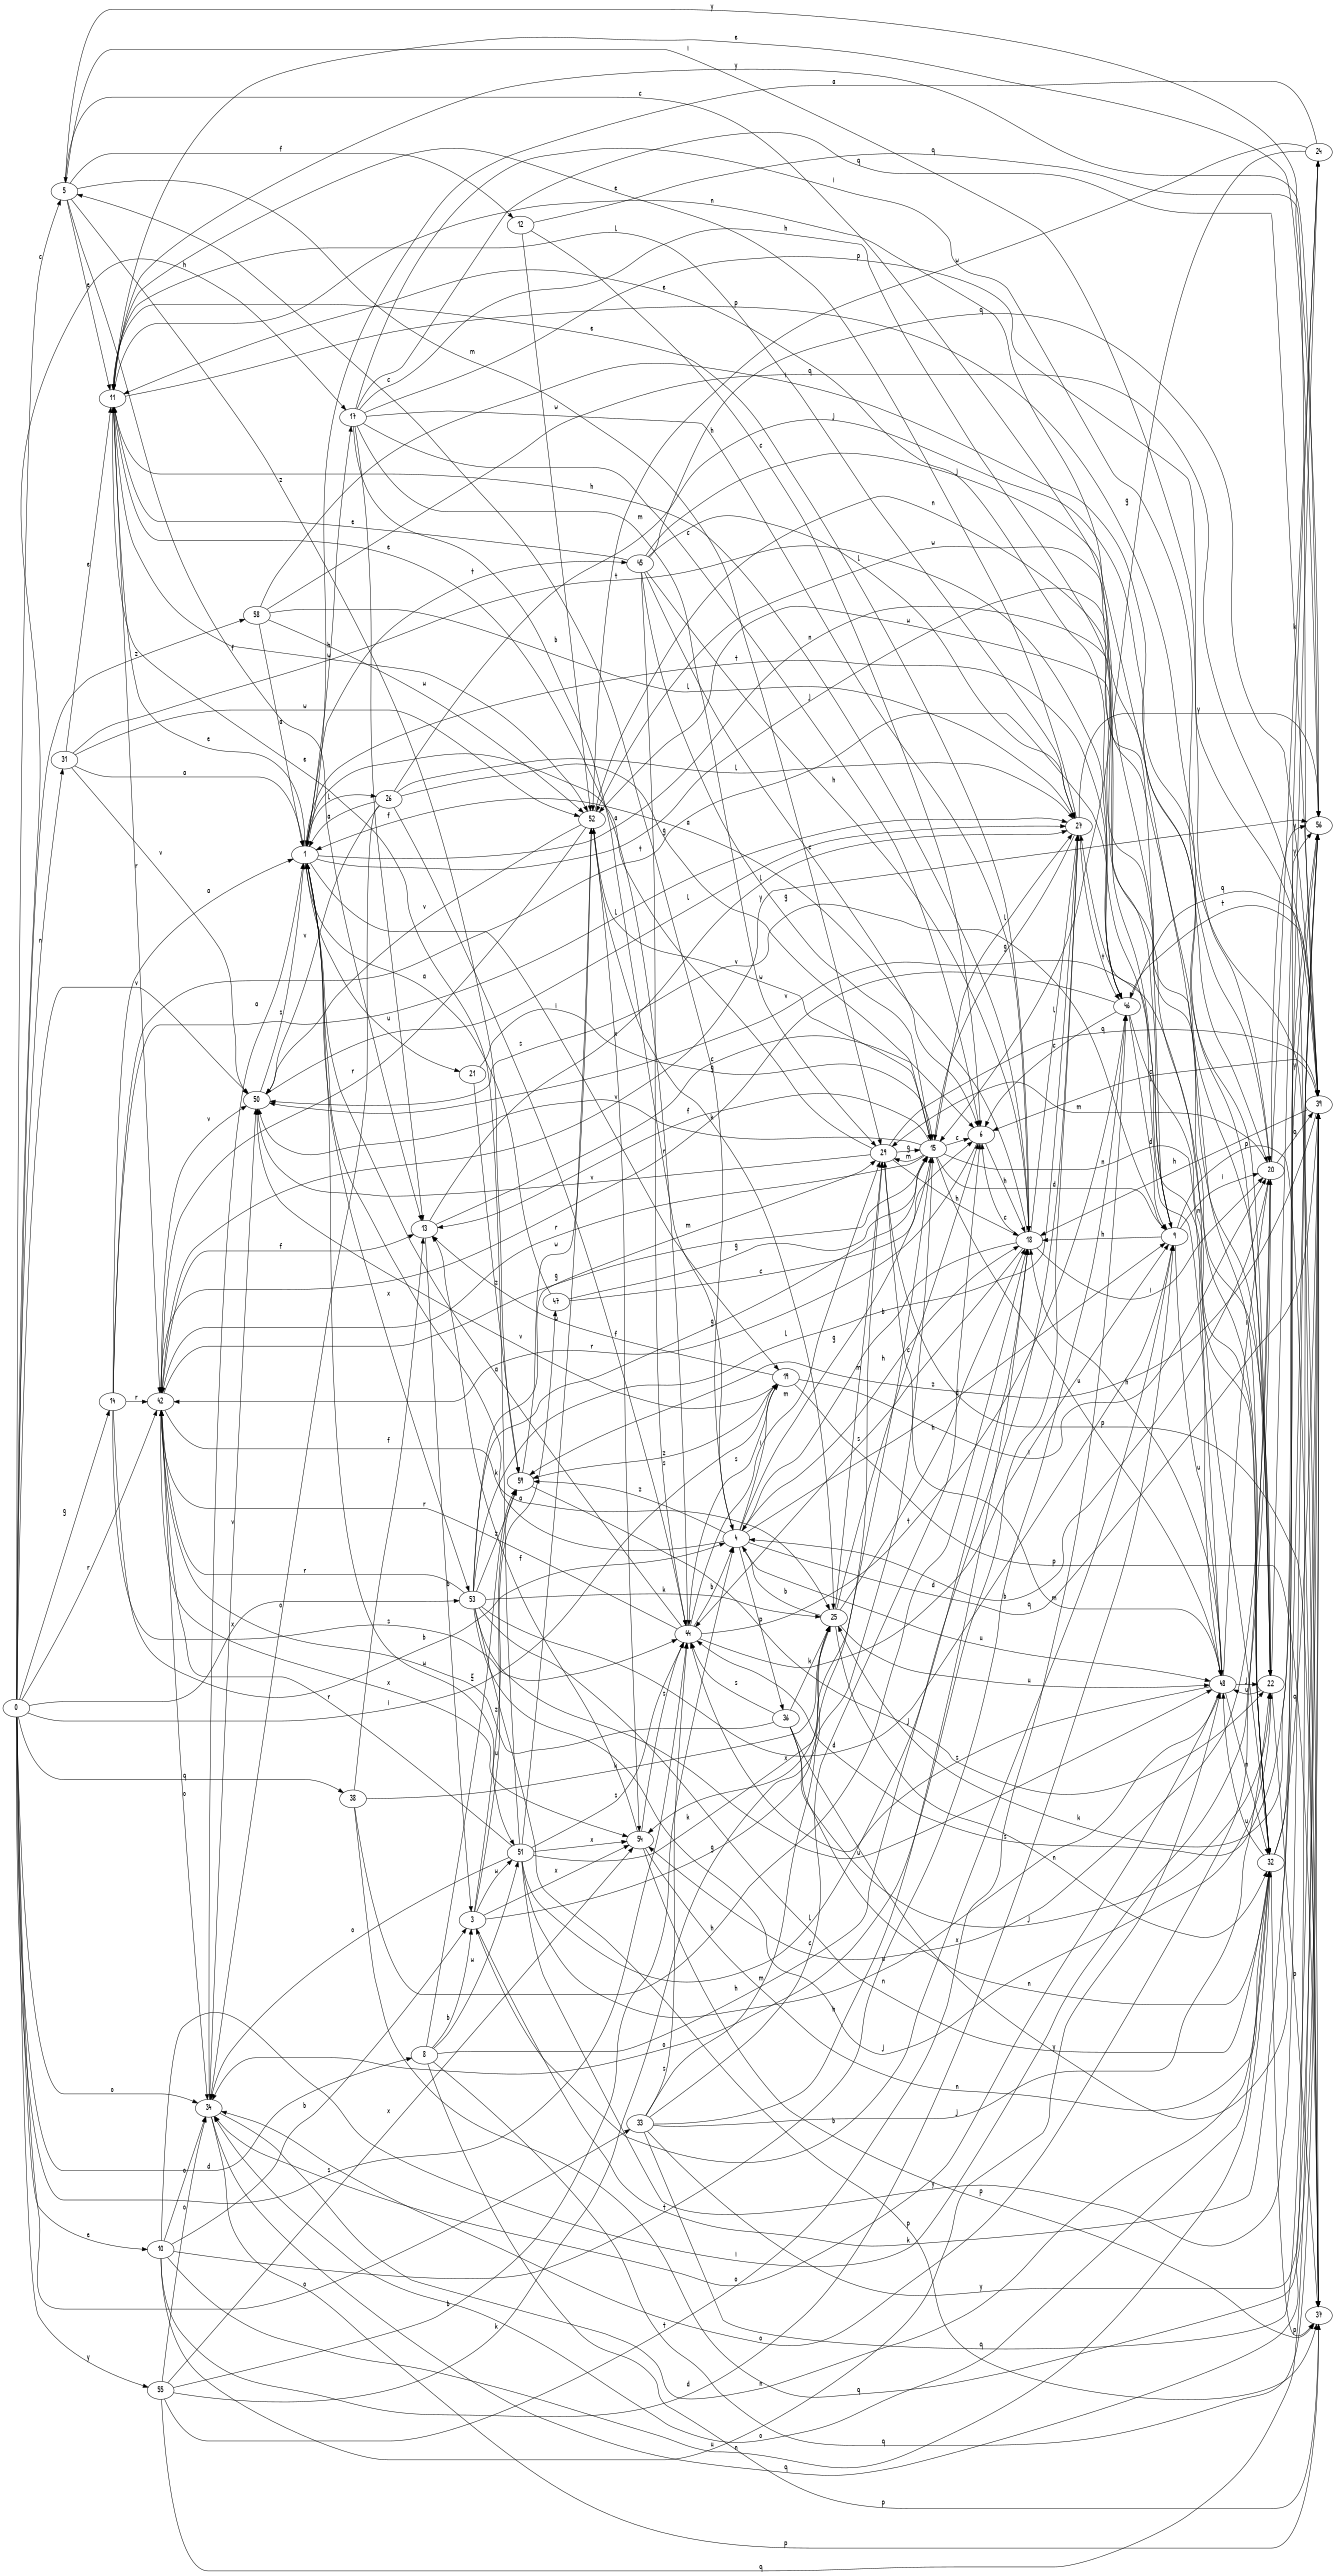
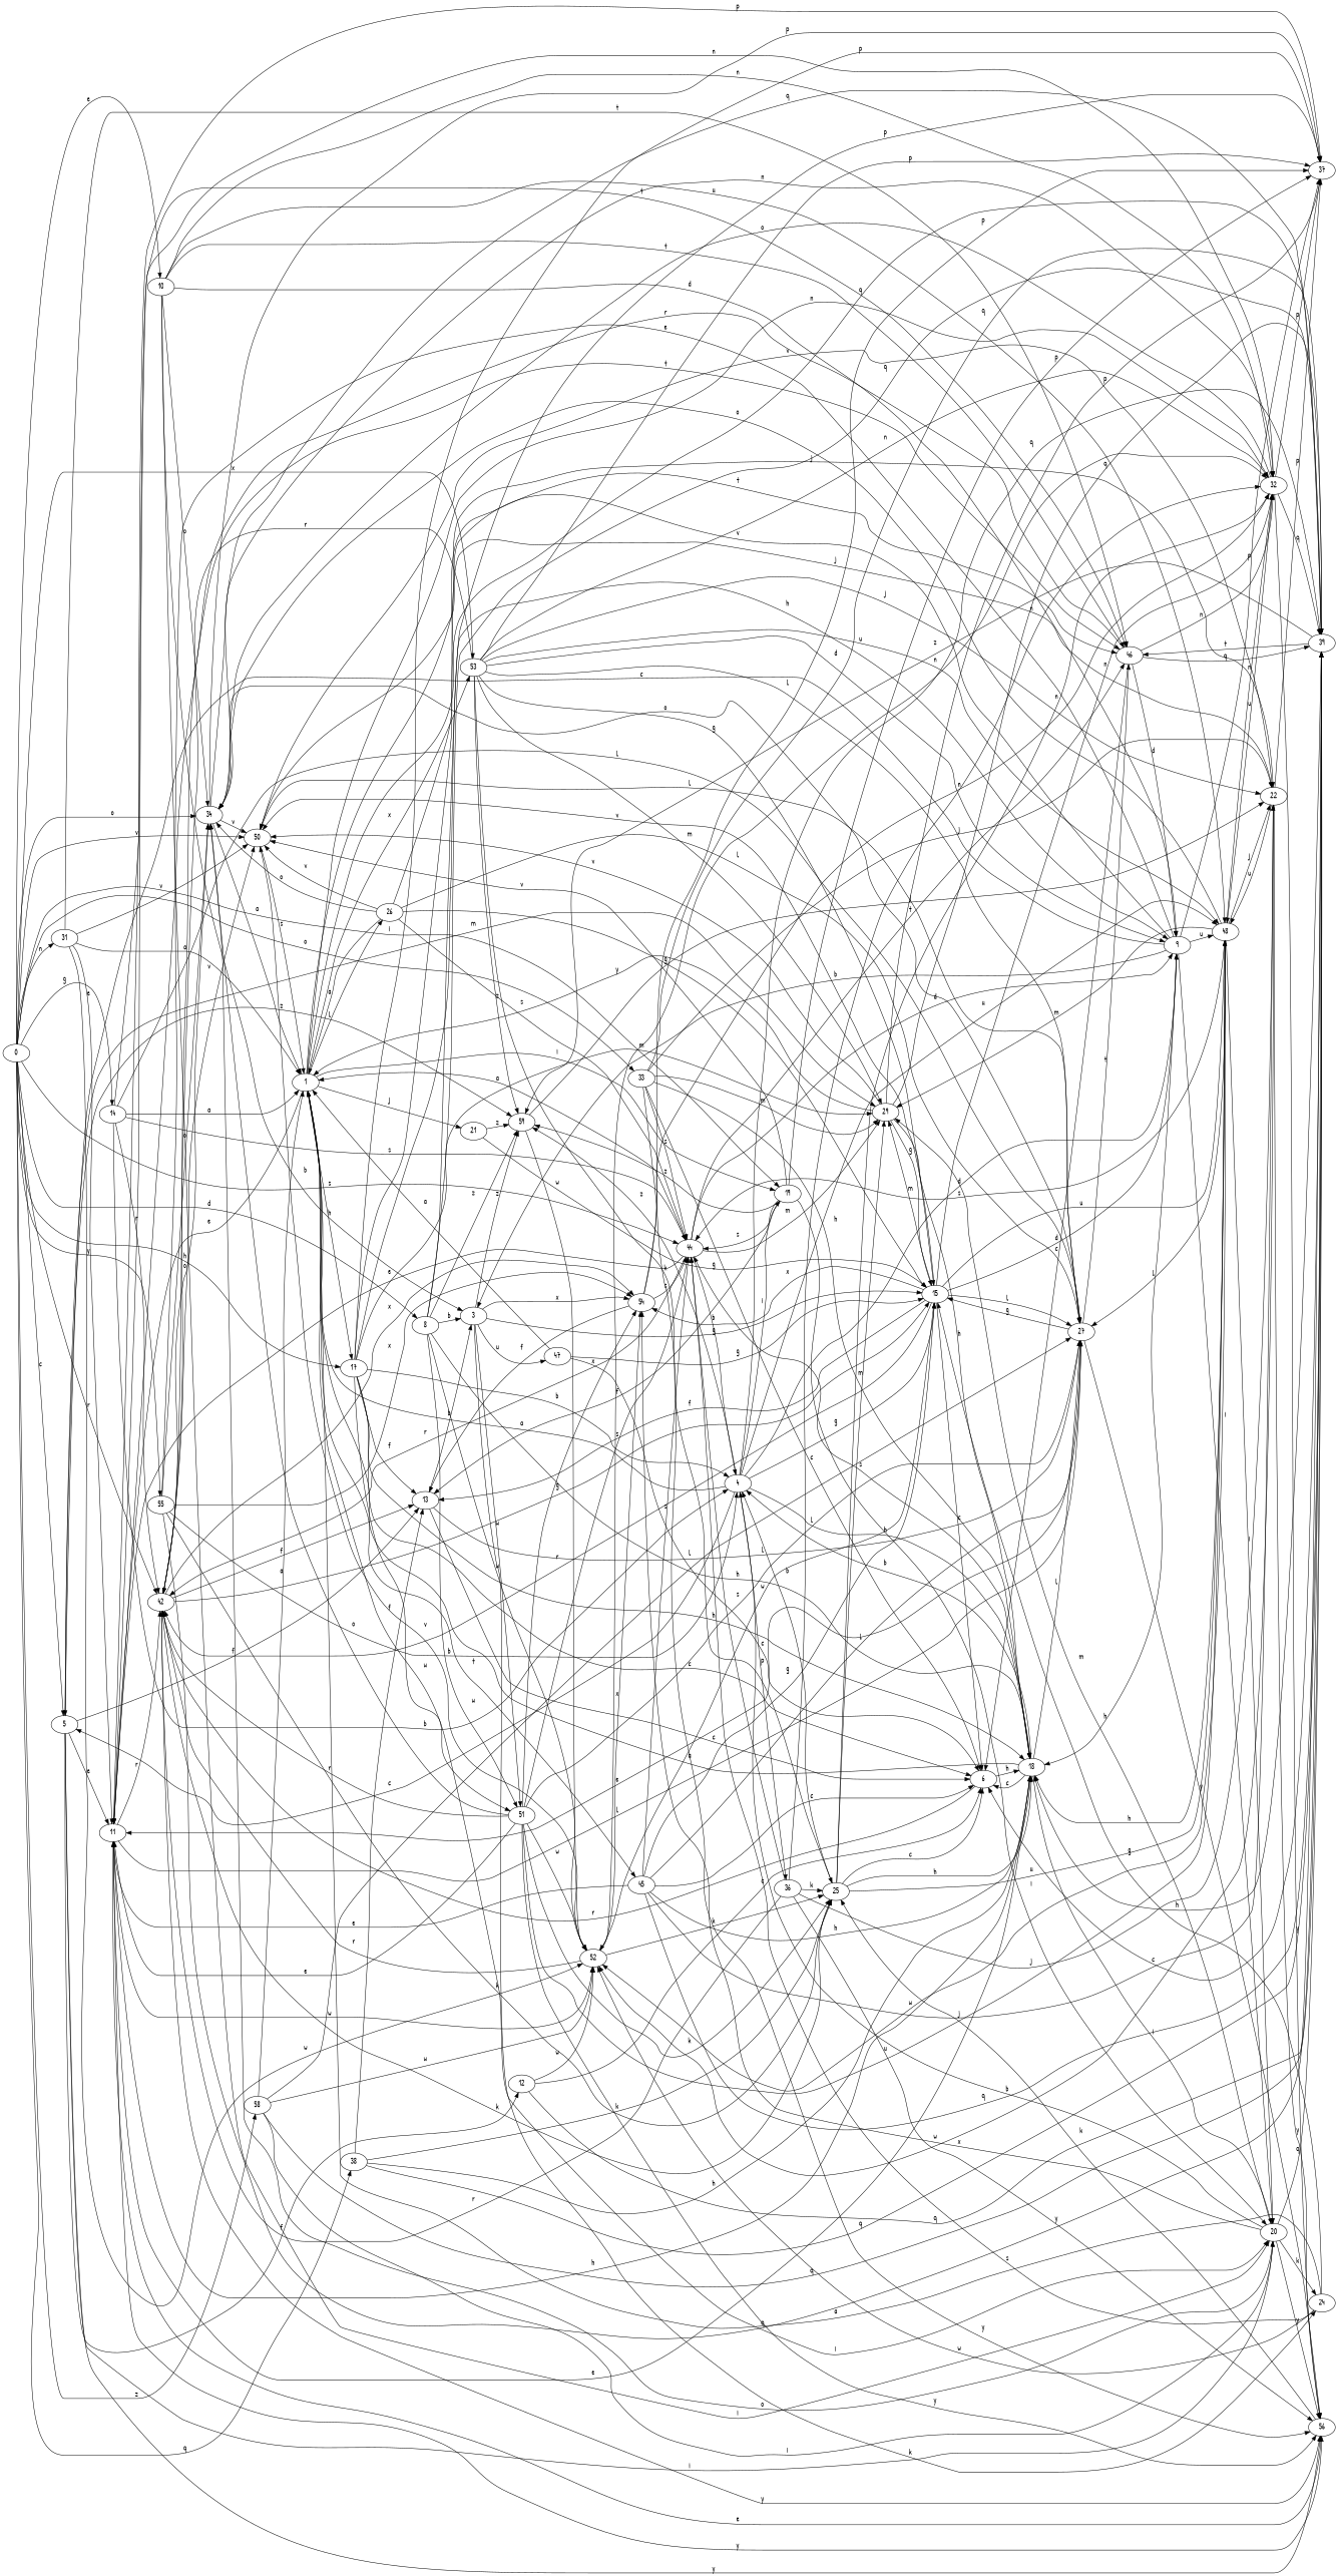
  strict digraph {
    fontname="Patrick Hand"
    rankdir=LR
    node [fontname="Patrick Hand"]
    edge [fontname="Patrick Hand"]
    0
    5
    8
    10
    14
    17
    19
    31
    33
    34
    38
    42
    44
    50
    53
    55
    58
    11
    59
    12
    13
    20
    29
    56
    51
    3
    18
    39
    37
    52
    32
    46
    9
    48
    1
    4
    27
    6
    22
    25
    15
    54
    21
    26
    45
    24
    47
    36
    0 -> 5 [label=c]
    0 -> 8 [label=d]
    0 -> 10 [label=e]
    0 -> 14 [label=g]
    0 -> 17 [label=h]
    0 -> 19 [label=i]
    0 -> 31 [label=n]
    0 -> 33 [label=o]
    0 -> 34 [label=o]
    0 -> 38 [label=q]
    0 -> 42 [label=r]
    0 -> 44 [label=s]
    0 -> 50 [label=v]
    0 -> 53 [label=x]
    0 -> 55 [label=y]
    0 -> 58 [label=z]
    5 -> 11 [label=e]
    5 -> 59 [label=z]
    5 -> 12 [label=f]
    5 -> 13 [label=f]
    5 -> 20 [label=i]
    5 -> 29 [label=m]
    5 -> 56 [label=y]
    8 -> 59 [label=z]
    8 -> 51 [label=w]
    8 -> 3 [label=b]
    8 -> 18 [label=h]
    8 -> 39 [label=q]
    8 -> 37 [label=p]
+   8 -> 52 [label=w]
    10 -> 34 [label=o]
    10 -> 20 [label=i]
    10 -> 3 [label=b]
    10 -> 32 [label=n]
    10 -> 46 [label=t]
    10 -> 9 [label=d]
    10 -> 48 [label=u]
    14 -> 42 [label=r]
    14 -> 44 [label=s]
    14 -> 46 [label=t]
    14 -> 1 [label=a]
    14 -> 4 [label=b]
    14 -> 27 [label=l]
    17 -> 13 [label=f]
    17 -> 20 [label=i]
    17 -> 29 [label=m]
    17 -> 18 [label=h]
    17 -> 39 [label=q]
    17 -> 37 [label=p]
    17 -> 9 [label=h]
    17 -> 4 [label=b]
    17 -> 6 [label=c]
    19 -> 44 [label=s]
    19 -> 50 [label=v]
    19 -> 59 [label=z]
    19 -> 13 [label=f]
    19 -> 20 [label=i]
    19 -> 37 [label=p]
    31 -> 50 [label=v]
    31 -> 11 [label=e]
    31 -> 52 [label=w]
    31 -> 46 [label=t]
    31 -> 1 [label=a]
    33 -> 44 [label=s]
    33 -> 29 [label=m]
    33 -> 56 [label=y]
    33 -> 18 [label=h]
    33 -> 39 [label=q]
    33 -> 6 [label=c]
    33 -> 22 [label=j]
    34 -> 50 [label=v]
    34 -> 39 [label=q]
    34 -> 37 [label=p]
    34 -> 32 [label=n]
    34 -> 1 [label=a]
    38 -> 13 [label=f]
    38 -> 18 [label=h]
    38 -> 39 [label=q]
    38 -> 25 [label=k]
    42 -> 34 [label=o]
    42 -> 50 [label=v]
    42 -> 13 [label=f]
    42 -> 56 [label=y]
    42 -> 25 [label=k]
    42 -> 15 [label=g]
    42 -> 54 [label=x]
    44 -> 42 [label=r]
    44 -> 11 [label=e]
    44 -> 29 [label=m]
    44 -> 46 [label=t]
    44 -> 9 [label=d]
    44 -> 1 [label=a]
    44 -> 4 [label=b]
    50 -> 1 [label=s]
    50 -> 27 [label=l]
    53 -> 42 [label=r]
    53 -> 59 [label=z]
    53 -> 29 [label=m]
    53 -> 37 [label=p]
    53 -> 32 [label=n]
    53 -> 9 [label=d]
    53 -> 48 [label=u]
    53 -> 27 [label=l]
    53 -> 22 [label=j]
    53 -> 25 [label=k]
    53 -> 15 [label=g]
    55 -> 34 [label=o]
    55 -> 39 [label=q]
    55 -> 46 [label=t]
    55 -> 4 [label=b]
    55 -> 25 [label=k]
    55 -> 54 [label=x]
    58 -> 20 [label=i]
    58 -> 39 [label=q]
    58 -> 52 [label=w]
    58 -> 1 [label=a]
    58 -> 27 [label=l]
    11 -> 42 [label=r]
    11 -> 56 [label=y]
    11 -> 18 [label=h]
    11 -> 37 [label=p]
    11 -> 52 [label=w]
    11 -> 32 [label=n]
    11 -> 27 [label=l]
    59 -> 52 [label=w]
    59 -> 22 [label=j]
    12 -> 39 [label=q]
    12 -> 52 [label=w]
    12 -> 6 [label=c]
    13 -> 3 [label=b]
    13 -> 27 [label=l]
    13 -> 6 [label=c]
    20 -> 34 [label=o]
    20 -> 29 [label=m]
    20 -> 56 [label=y]
    20 -> 39 [label=q]
    20 -> 4 [label=b]
    20 -> 54 [label=x]
    20 -> 24 [label=k]
    29 -> 50 [label=v]
    29 -> 18 [label=h]
    29 -> 39 [label=q]
    29 -> 37 [label=p]
-   29 -> 1 [label=a]
+   29 -> 1 [label=y]
    29 -> 15 [label=g]
    56 -> 11 [label=e]
    56 -> 25 [label=k]
    51 -> 34 [label=o]
    51 -> 42 [label=r]
    51 -> 44 [label=s]
    51 -> 11 [label=e]
    51 -> 56 [label=y]
    51 -> 52 [label=w]
    51 -> 48 [label=u]
    51 -> 27 [label=l]
    51 -> 25 [label=k]
    51 -> 54 [label=x]
    3 -> 59 [label=z]
    3 -> 51 [label=w]
    3 -> 15 [label=g]
    3 -> 54 [label=x]
    3 -> 24 [label=k]
    3 -> 47 [label=u]
    18 -> 44 [label=s]
    18 -> 11 [label=e]
    18 -> 20 [label=i]
    18 -> 1 [label=a]
    18 -> 4 [label=b]
    18 -> 27 [label=l]
    18 -> 6 [label=c]
    39 -> 59 [label=z]
    39 -> 18 [label=h]
    39 -> 46 [label=t]
    39 -> 6 [label=c]
    52 -> 42 [label=r]
    52 -> 50 [label=v]
    52 -> 32 [label=n]
    52 -> 25 [label=k]
    52 -> 54 [label=x]
    32 -> 34 [label=o]
    32 -> 56 [label=y]
    32 -> 39 [label=q]
    32 -> 37 [label=p]
    32 -> 48 [label=u]
    46 -> 42 [label=r]
    46 -> 39 [label=q]
    46 -> 32 [label=n]
    46 -> 9 [label=d]
    46 -> 6 [label=c]
    9 -> 5 [label=c]
    9 -> 50 [label=v]
    9 -> 11 [label=e]
    9 -> 20 [label=i]
    9 -> 3 [label=b]
    9 -> 18 [label=h]
    9 -> 37 [label=p]
    9 -> 48 [label=u]
    48 -> 34 [label=o]
    48 -> 44 [label=s]
    48 -> 20 [label=i]
    48 -> 29 [label=m]
    48 -> 18 [label=h]
    48 -> 52 [label=w]
    48 -> 32 [label=n]
    48 -> 27 [label=l]
    48 -> 22 [label=j]
    1 -> 17 [label=h]
    1 -> 19 [label=i]
    1 -> 53 [label=x]
    1 -> 11 [label=e]
    1 -> 51 [label=w]
    1 -> 32 [label=n]
    1 -> 46 [label=t]
    1 -> 22 [label=j]
-   1 -> 21 [label=u]
+   1 -> 21 [label=j]
    1 -> 26 [label=l]
    1 -> 45 [label=t]
    4 -> 5 [label=c]
    4 -> 19 [label=i]
    4 -> 59 [label=z]
    4 -> 18 [label=h]
    4 -> 39 [label=q]
    4 -> 9 [label=d]
    4 -> 48 [label=u]
    4 -> 1 [label=a]
    4 -> 15 [label=g]
    4 -> 36 [label=p]
    27 -> 34 [label=o]
    27 -> 11 [label=e]
    27 -> 56 [label=y]
    27 -> 46 [label=t]
    27 -> 15 [label=g]
    6 -> 42 [label=r]
    6 -> 18 [label=h]
    22 -> 50 [label=v]
    22 -> 56 [label=y]
    22 -> 37 [label=p]
    22 -> 52 [label=w]
    22 -> 48 [label=u]
    25 -> 29 [label=m]
    25 -> 18 [label=h]
    25 -> 32 [label=n]
    25 -> 48 [label=u]
    25 -> 4 [label=b]
    25 -> 6 [label=c]
    15 -> 42 [label=r]
    15 -> 50 [label=v]
    15 -> 13 [label=f]
    15 -> 29 [label=m]
    15 -> 52 [label=w]
    15 -> 32 [label=n]
    15 -> 9 [label=d]
    15 -> 48 [label=u]
    15 -> 27 [label=l]
    15 -> 6 [label=c]
    15 -> 54 [label=x]
    54 -> 44 [label=s]
    54 -> 13 [label=f]
    54 -> 37 [label=p]
    54 -> 32 [label=n]
    21 -> 59 [label=z]
    21 -> 15 [label=g]
    26 -> 34 [label=o]
    26 -> 44 [label=s]
    26 -> 50 [label=v]
    26 -> 1 [label=a]
    26 -> 27 [label=l]
    26 -> 22 [label=j]
    26 -> 15 [label=g]
    45 -> 44 [label=s]
    45 -> 11 [label=e]
    45 -> 18 [label=h]
    45 -> 39 [label=q]
    45 -> 27 [label=l]
    45 -> 6 [label=c]
    45 -> 22 [label=j]
    45 -> 15 [label=g]
    24 -> 44 [label=s]
    24 -> 52 [label=w]
    24 -> 1 [label=a]
    24 -> 15 [label=g]
    47 -> 1 [label=a]
    47 -> 6 [label=c]
    47 -> 15 [label=g]
    36 -> 42 [label=r]
    36 -> 44 [label=s]
    36 -> 56 [label=y]
    36 -> 32 [label=n]
    36 -> 22 [label=j]
    36 -> 25 [label=k]
  }
